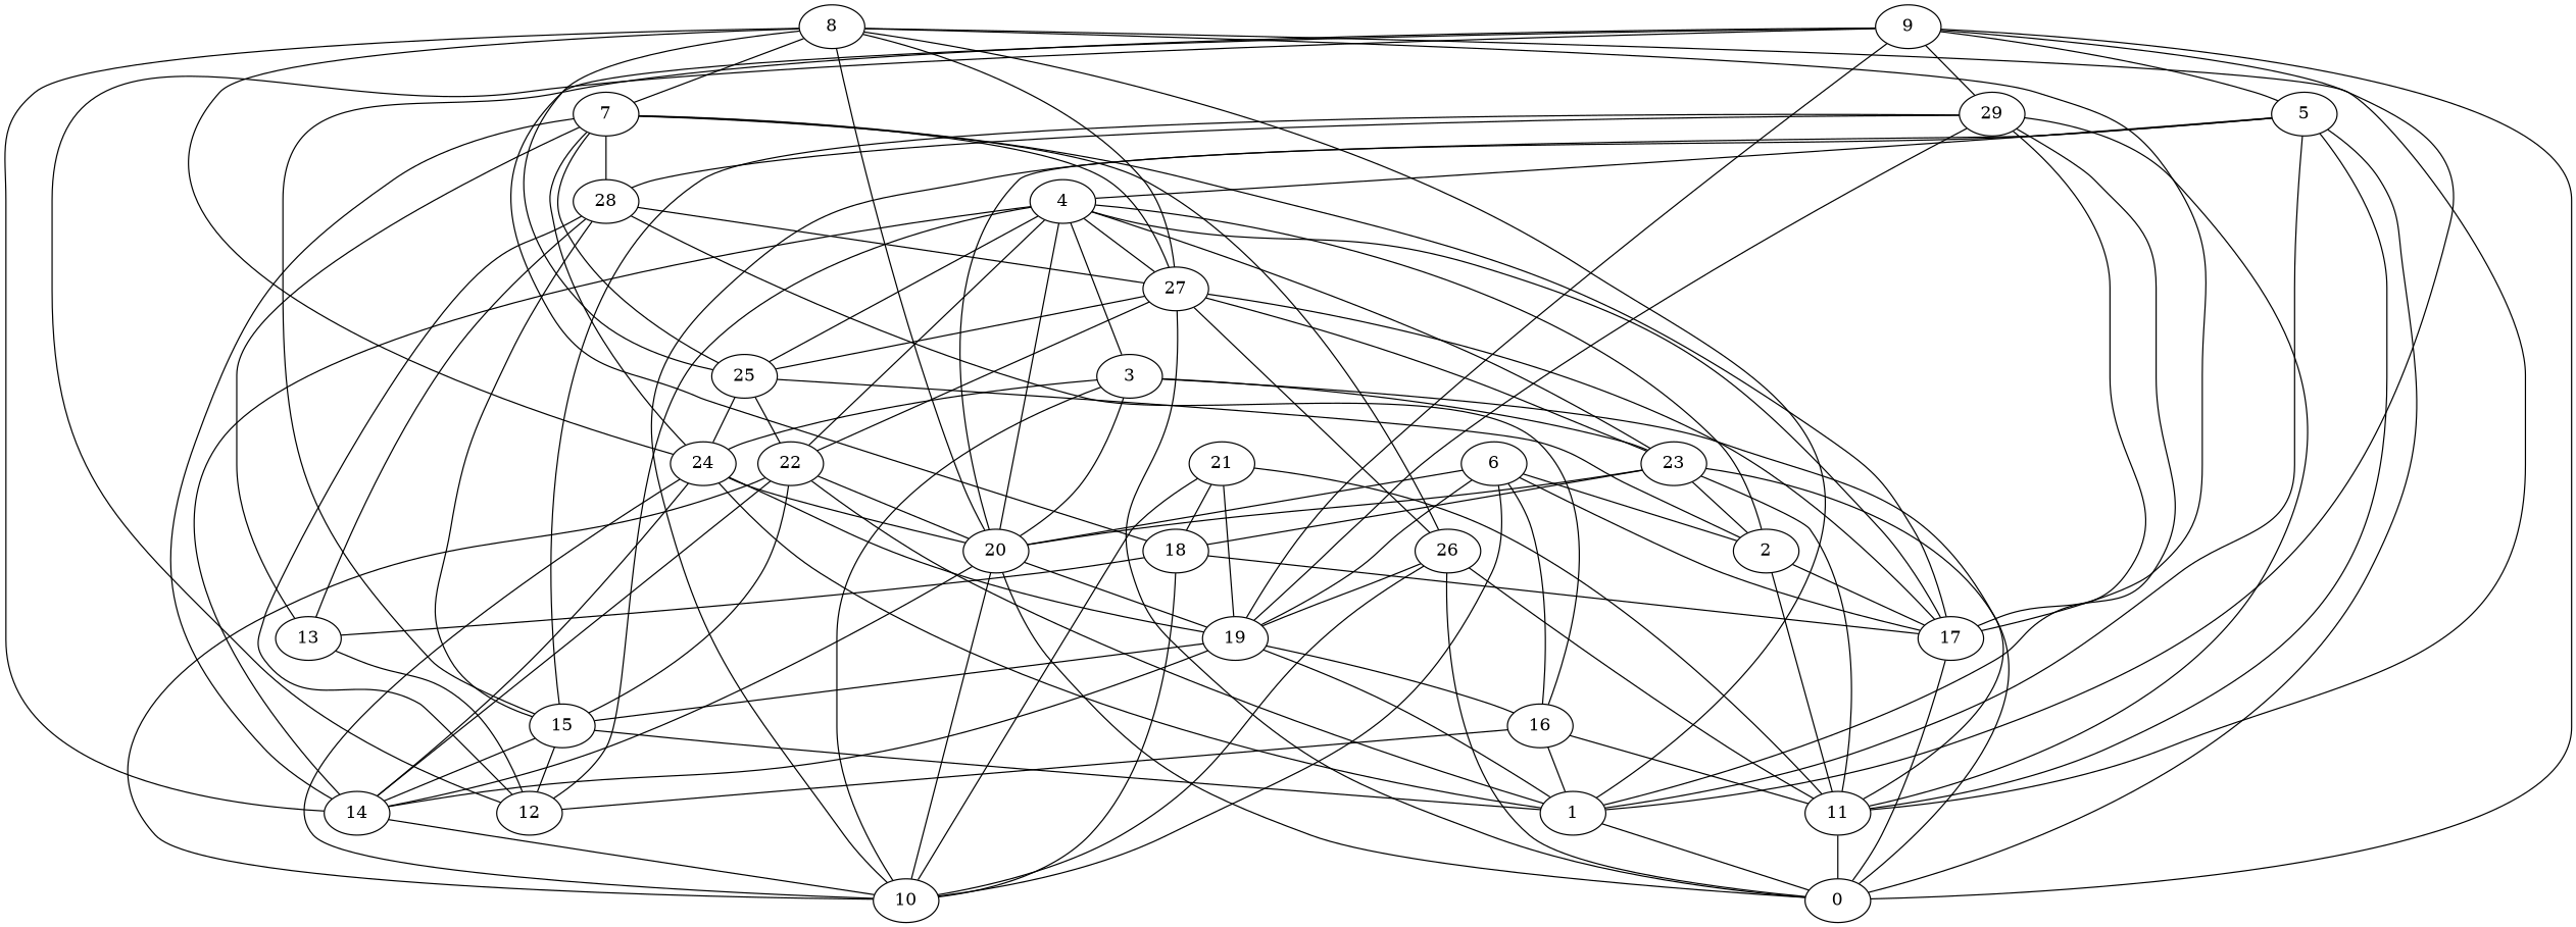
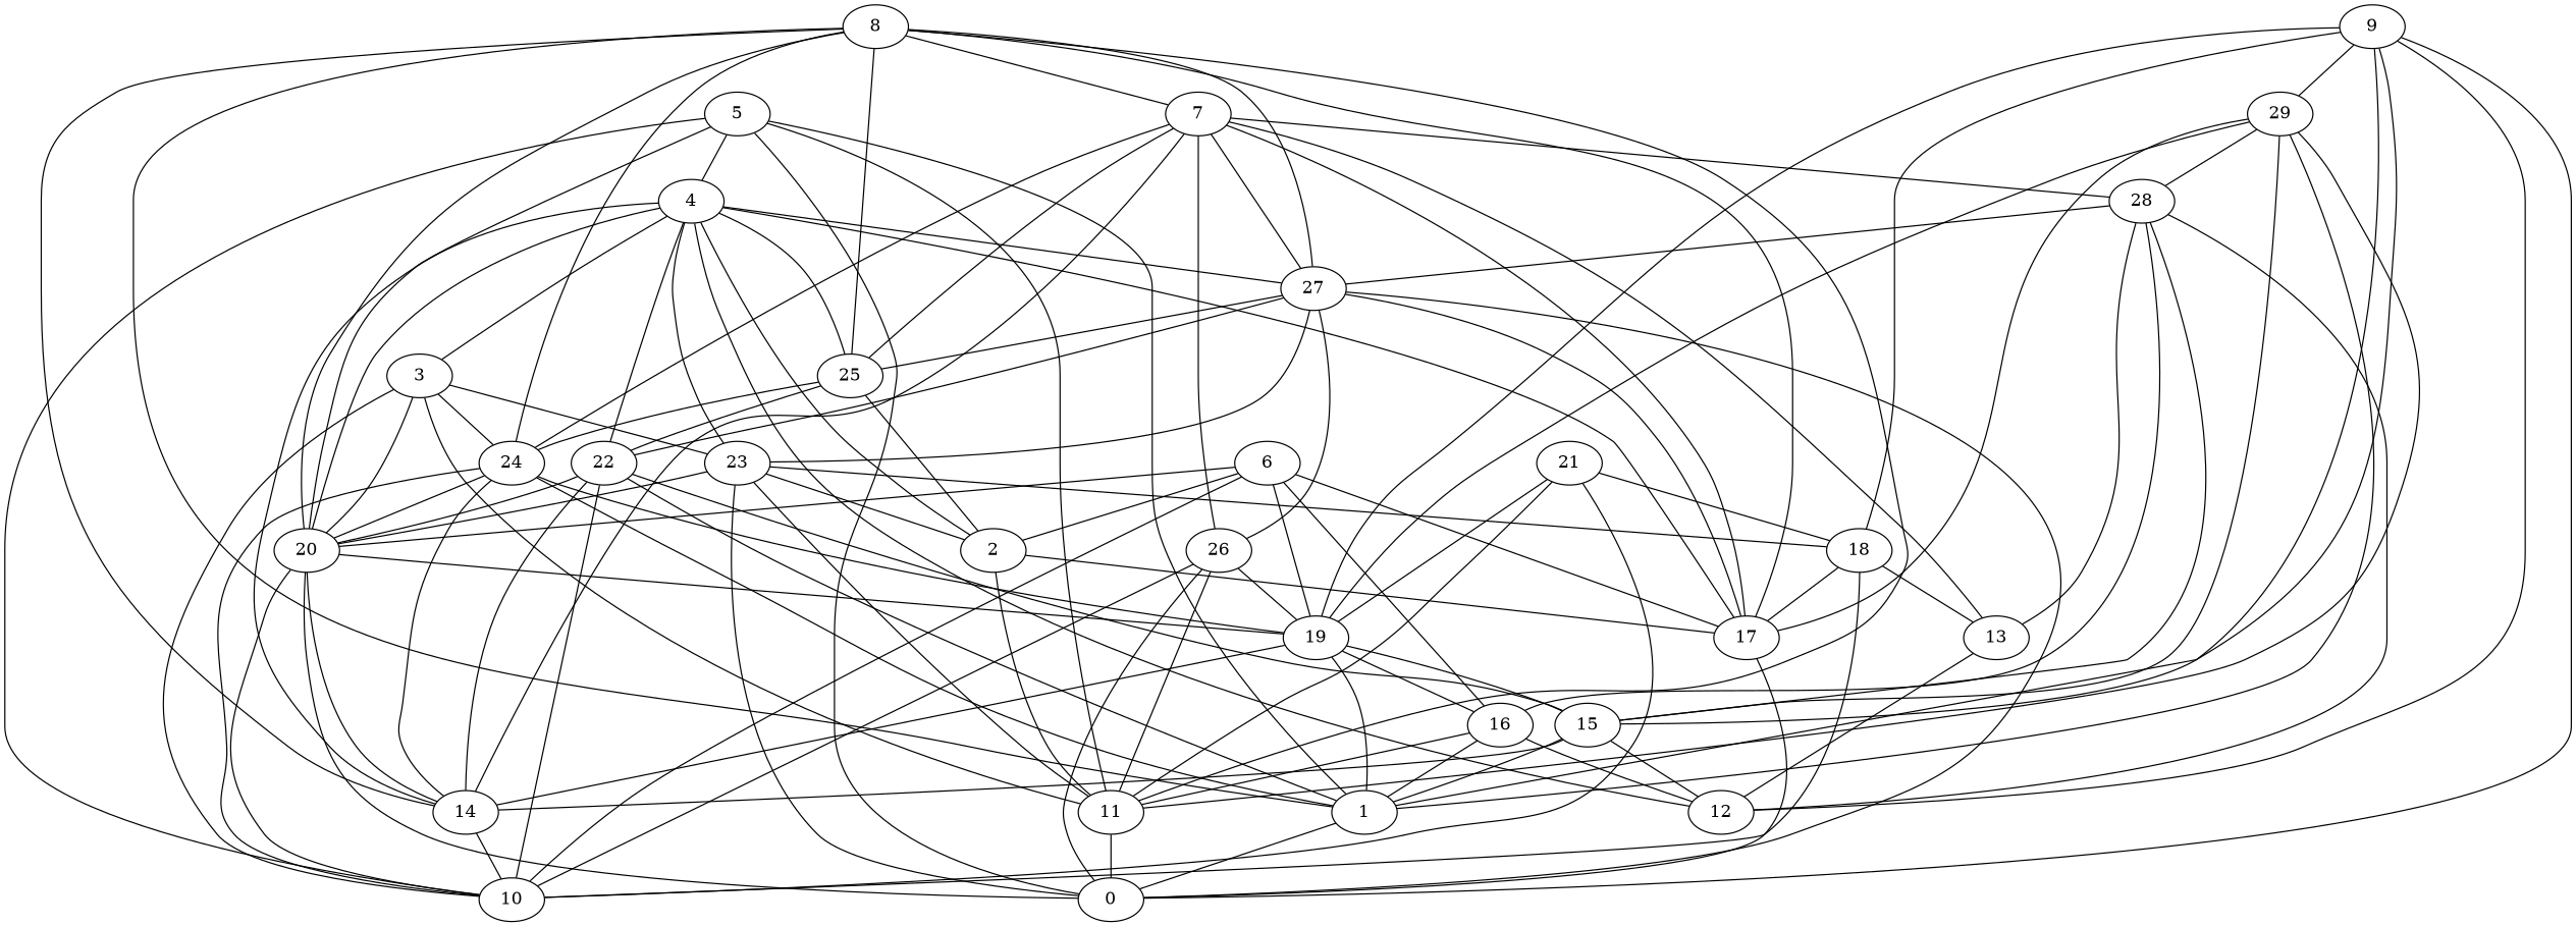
  digraph {
    edge [color=black dir=none]
    15
    12
    14
    1
    10
    29
    19
    28
    11
    17
    16
    13
    27
    20
    0
    7
    26
    24
    25
    6
    2
    3
    23
    18
    22
    9
    5
    8
    21
    4
    subgraph sub_1 {
      15
      12
      14
      1
      10
      29
      19
      28
      11
      17
      16
      13
      27
      20
      0
      7
      26
      24
      25
      6
      2
      3
      23
      18
      22
      9
      5
      8
      21
      4
    }
    15 -> 12
    15 -> 14
    15 -> 1
    14 -> 10
    1 -> 0
    29 -> 15
    29 -> 1
    29 -> 19
    29 -> 28
    29 -> 11
    29 -> 17
    19 -> 15
    19 -> 14
    19 -> 1
    19 -> 16
    28 -> 15
    28 -> 12
    28 -> 16
    28 -> 13
    28 -> 27
    11 -> 0
    17 -> 0
    16 -> 12
    16 -> 1
    16 -> 11
    13 -> 12
    27 -> 17
    27 -> 0
    27 -> 26
    27 -> 25
    27 -> 23
    27 -> 22
    20 -> 14
    20 -> 10
    20 -> 19
    20 -> 0
    7 -> 14
    7 -> 28
    7 -> 17
    7 -> 13
    7 -> 27
    7 -> 26
    7 -> 24
    7 -> 25
    26 -> 10
    26 -> 19
    26 -> 11
    26 -> 0
    24 -> 14
    24 -> 1
    24 -> 10
    24 -> 19
    24 -> 20
    25 -> 24
    25 -> 2
    25 -> 22
    6 -> 10
    6 -> 19
    6 -> 17
    6 -> 16
    6 -> 20
    6 -> 2
    2 -> 11
    2 -> 17
    3 -> 10
    3 -> 11
    3 -> 20
    3 -> 24
    3 -> 23
    23 -> 11
    23 -> 20
    23 -> 0
    23 -> 2
    23 -> 18
    18 -> 10
    18 -> 17
    18 -> 13
    22 -> 15
    22 -> 14
    22 -> 1
    22 -> 10
    22 -> 20
    9 -> 15
    9 -> 12
    9 -> 1
    9 -> 29
    9 -> 19
    9 -> 0
    9 -> 18
-   9 -> 5
    5 -> 1
    5 -> 10
    5 -> 11
    5 -> 20
    5 -> 0
    5 -> 4
    8 -> 14
    8 -> 1
    8 -> 11
    8 -> 17
    8 -> 27
    8 -> 20
    8 -> 7
    8 -> 24
    8 -> 25
    21 -> 10
    21 -> 19
    21 -> 11
    21 -> 18
    4 -> 12
    4 -> 14
    4 -> 17
    4 -> 27
    4 -> 20
    4 -> 25
    4 -> 2
    4 -> 3
    4 -> 23
    4 -> 22
  }
